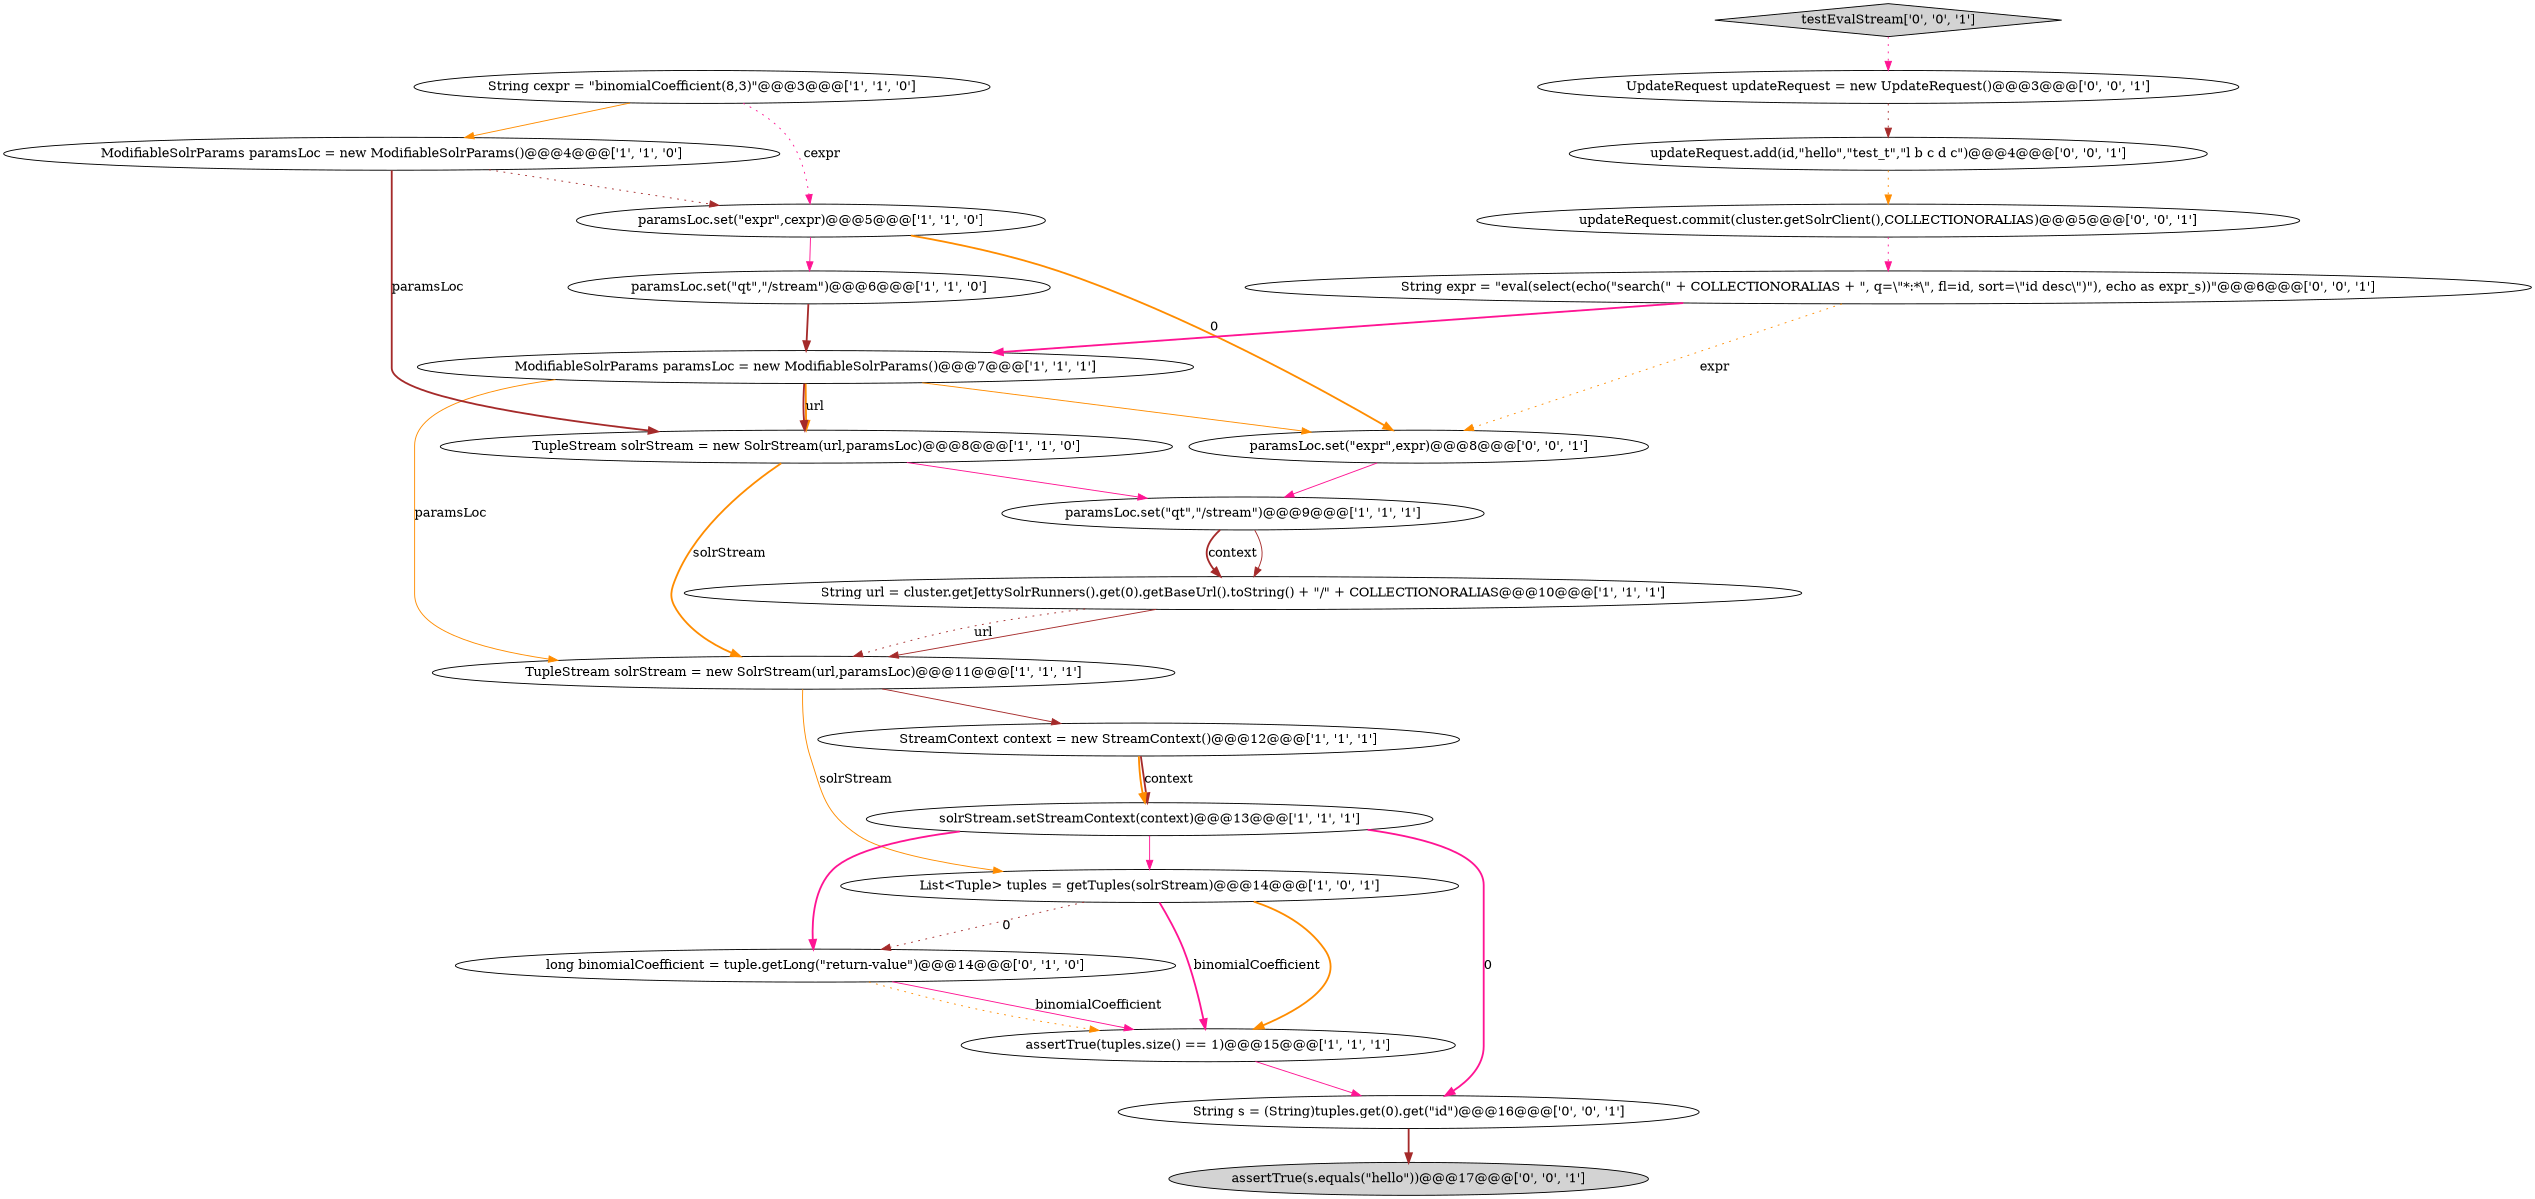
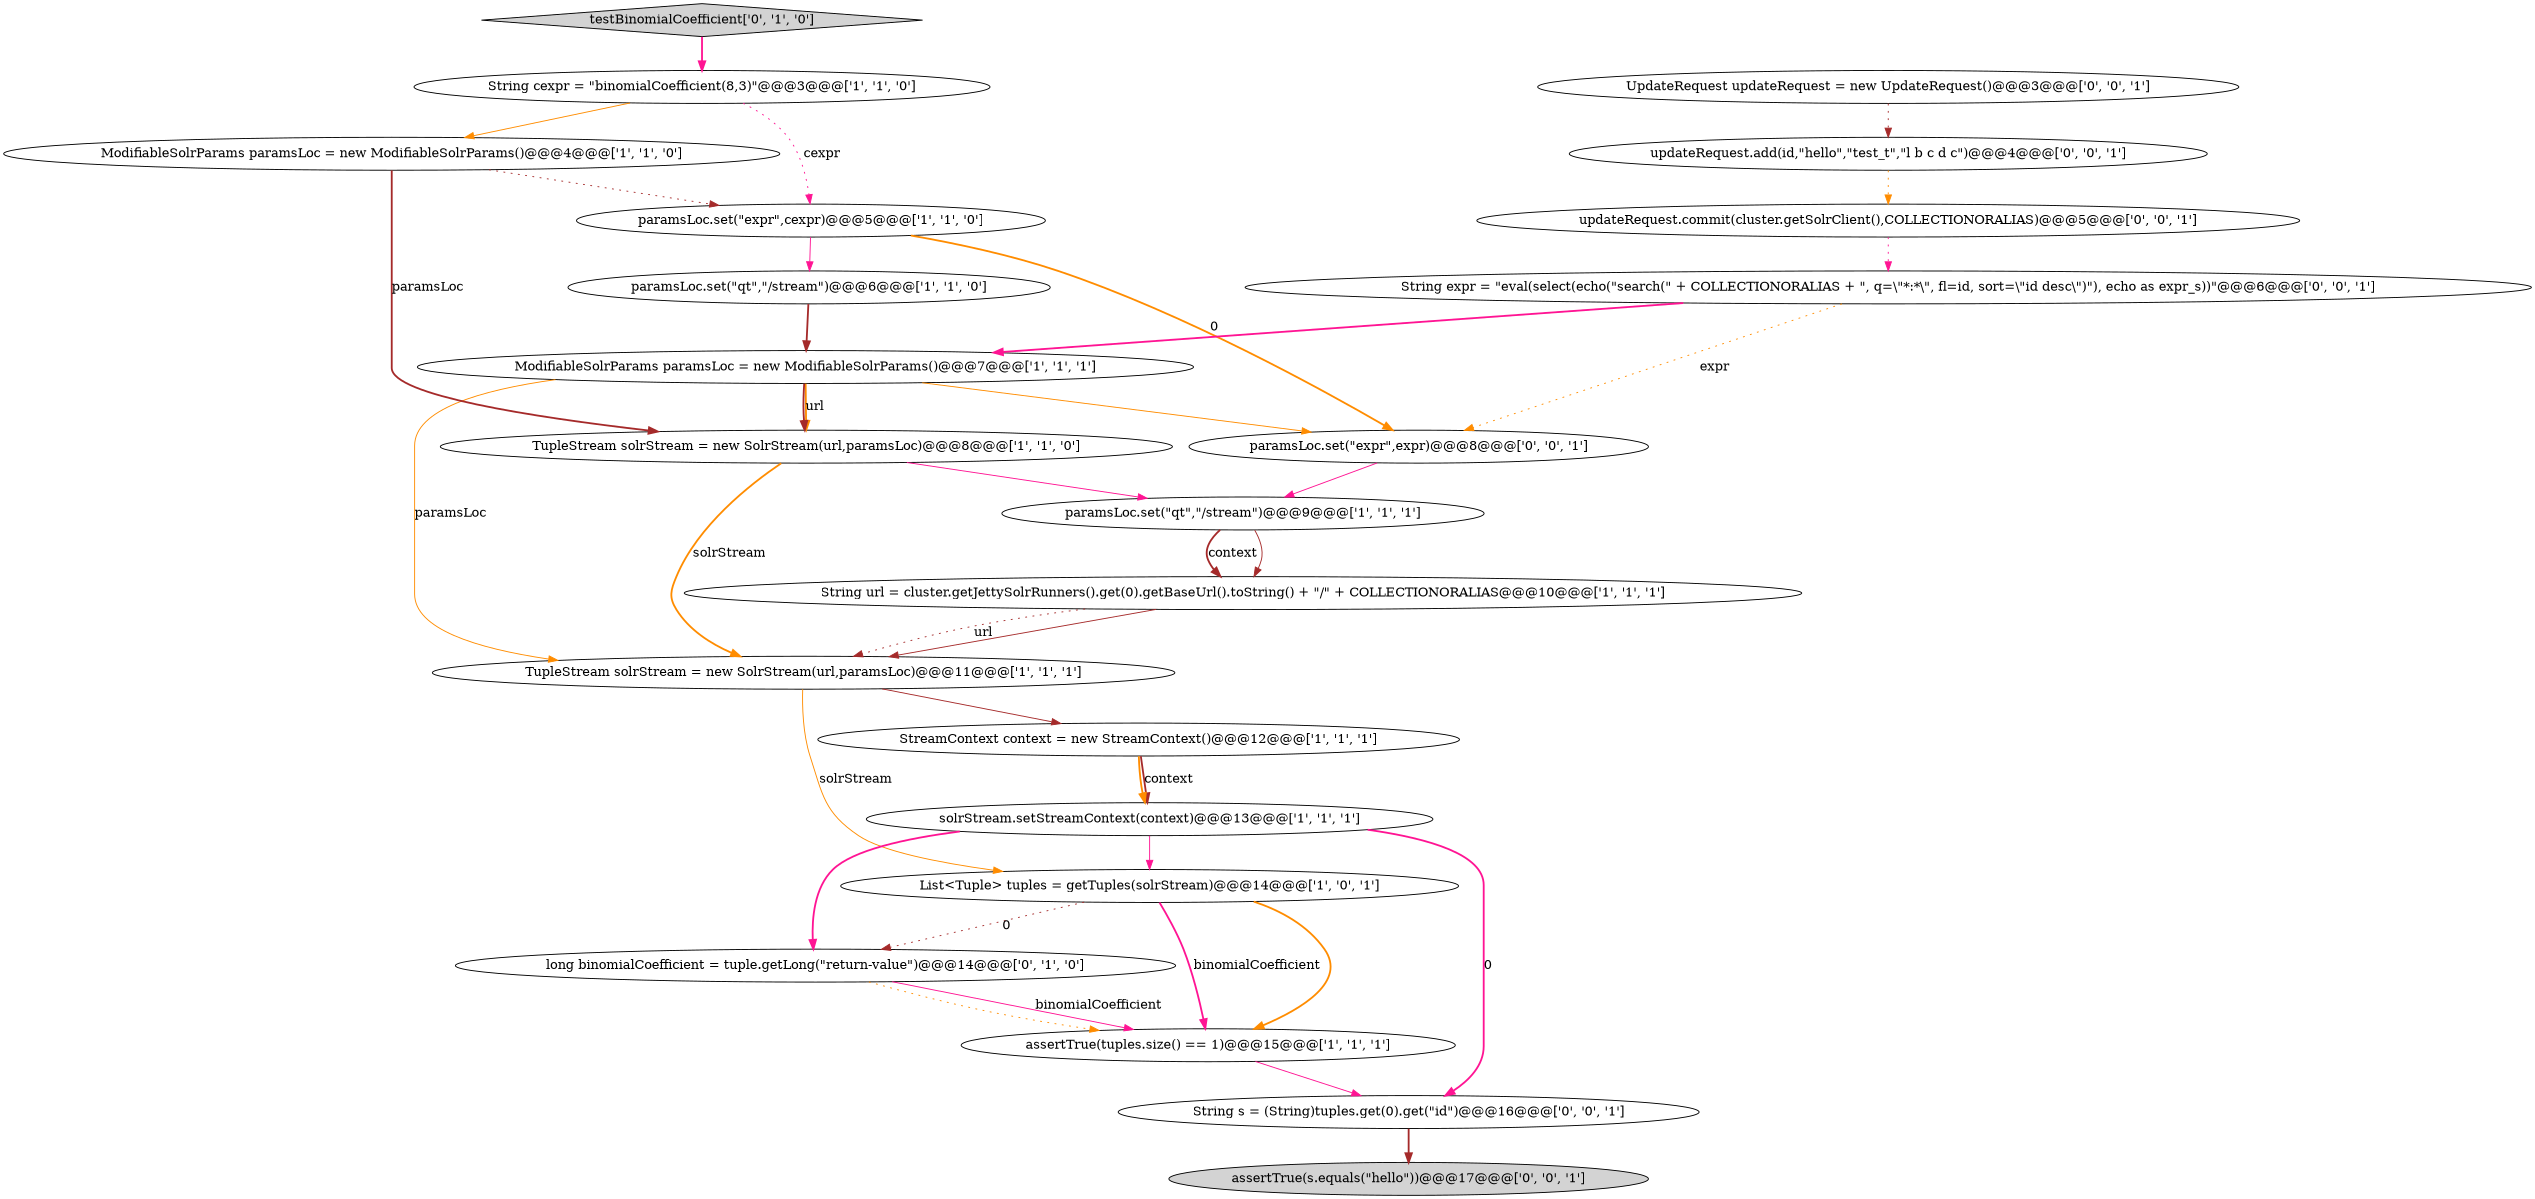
  digraph {
    node [fillcolor=white shape=ellipse style=filled]
    edge [color=deeppink style=bold]
    n1 [label="assertTrue(tuples.size() == 1)@@@15@@@['1', '1', '1']"]
    n2 [label="String s = (String)tuples.get(0).get(\"id\")@@@16@@@['0', '0', '1']"]
    n3 [fillcolor=lightgray label="assertTrue(s.equals(\"hello\"))@@@17@@@['0', '0', '1']"]
    n4 [label="paramsLoc.set(\"qt\",\"/stream\")@@@6@@@['1', '1', '0']"]
    n5 [label="ModifiableSolrParams paramsLoc = new ModifiableSolrParams()@@@7@@@['1', '1', '1']"]
    n6 [label="TupleStream solrStream = new SolrStream(url,paramsLoc)@@@11@@@['1', '1', '1']"]
    n7 [label="TupleStream solrStream = new SolrStream(url,paramsLoc)@@@8@@@['1', '1', '0']"]
    n8 [label="paramsLoc.set(\"expr\",expr)@@@8@@@['0', '0', '1']"]
    n9 [label="String cexpr = \"binomialCoefficient(8,3)\"@@@3@@@['1', '1', '0']"]
    n10 [label="ModifiableSolrParams paramsLoc = new ModifiableSolrParams()@@@4@@@['1', '1', '0']"]
    n11 [label="paramsLoc.set(\"expr\",cexpr)@@@5@@@['1', '1', '0']"]
    n12 [label="List<Tuple> tuples = getTuples(solrStream)@@@14@@@['1', '0', '1']"]
    n13 [label="StreamContext context = new StreamContext()@@@12@@@['1', '1', '1']"]
    n14 [label="long binomialCoefficient = tuple.getLong(\"return-value\")@@@14@@@['0', '1', '0']"]
    n15 [label="solrStream.setStreamContext(context)@@@13@@@['1', '1', '1']"]
-   n16 [fillcolor=lightgray label="testEvalStream['0', '0', '1']" shape=diamond]
    n17 [label="UpdateRequest updateRequest = new UpdateRequest()@@@3@@@['0', '0', '1']"]
    n18 [label="updateRequest.add(id,\"hello\",\"test_t\",\"l b c d c\")@@@4@@@['0', '0', '1']"]
    n19 [label="paramsLoc.set(\"qt\",\"/stream\")@@@9@@@['1', '1', '1']"]
    n20 [label="updateRequest.commit(cluster.getSolrClient(),COLLECTIONORALIAS)@@@5@@@['0', '0', '1']"]
    n21 [label="String url = cluster.getJettySolrRunners().get(0).getBaseUrl().toString() + \"/\" + COLLECTIONORALIAS@@@10@@@['1', '1', '1']"]
    n22 [label="String expr = \"eval(select(echo(\"search(\" + COLLECTIONORALIAS + \", q=\\\"*:*\\\", fl=id, sort=\\\"id desc\\\")\"), echo as expr_s))\"@@@6@@@['0', '0', '1']"]
+   n23 [fillcolor=lightgray label="testBinomialCoefficient['0', '1', '0']" shape=diamond]
    n1 -> n2 [style=solid]
    n2 -> n3 [color=brown]
    n4 -> n5 [color=brown]
    n5 -> n6 [color=darkorange label=paramsLoc style=solid]
    n5 -> n7 [color=darkorange label=url]
    n5 -> n7 [color=brown]
    n5 -> n8 [color=darkorange style=solid]
    n6 -> n12 [color=darkorange label=solrStream style=solid]
    n6 -> n13 [color=brown style=solid]
    n7 -> n6 [color=darkorange label=solrStream]
    n7 -> n19 [style=solid]
    n8 -> n19 [style=solid]
    n9 -> n10 [color=darkorange style=solid]
    n9 -> n11 [label=cexpr style=dotted]
    n10 -> n7 [color=brown label=paramsLoc]
    n10 -> n11 [color=brown style=dotted]
    n11 -> n4 [style=solid]
    n11 -> n8 [color=darkorange label=0]
    n12 -> n1 [label=binomialCoefficient]
    n12 -> n1 [color=darkorange]
    n12 -> n14 [color=brown label=0 style=dotted]
    n13 -> n15 [color=brown label=context]
    n13 -> n15 [color=darkorange]
    n14 -> n1 [color=darkorange style=dotted]
    n14 -> n1 [label=binomialCoefficient style=solid]
    n15 -> n2 [label=0]
    n15 -> n12 [style=solid]
    n15 -> n14
-   n16 -> n17 [style=dotted]
    n17 -> n18 [color=brown style=dotted]
    n18 -> n20 [color=darkorange style=dotted]
    n19 -> n21 [color=brown style=solid]
    n19 -> n21 [color=brown label=context]
    n20 -> n22 [style=dotted]
    n21 -> n6 [color=brown style=solid]
    n21 -> n6 [color=brown label=url style=dotted]
    n22 -> n5
    n22 -> n8 [color=darkorange label=expr style=dotted]
+   n23 -> n9
  }
